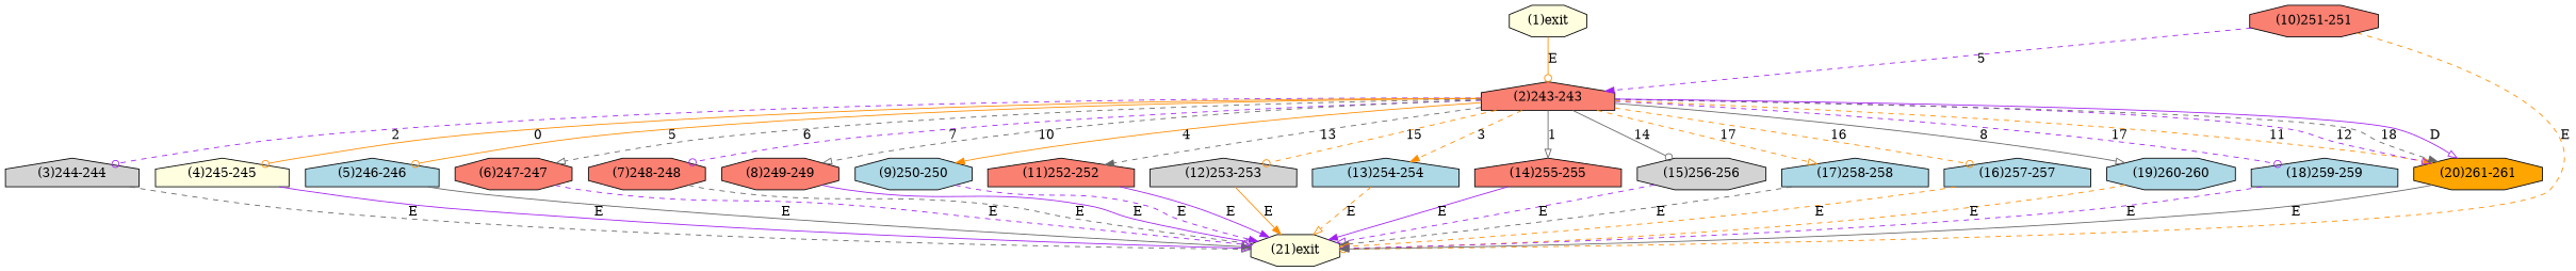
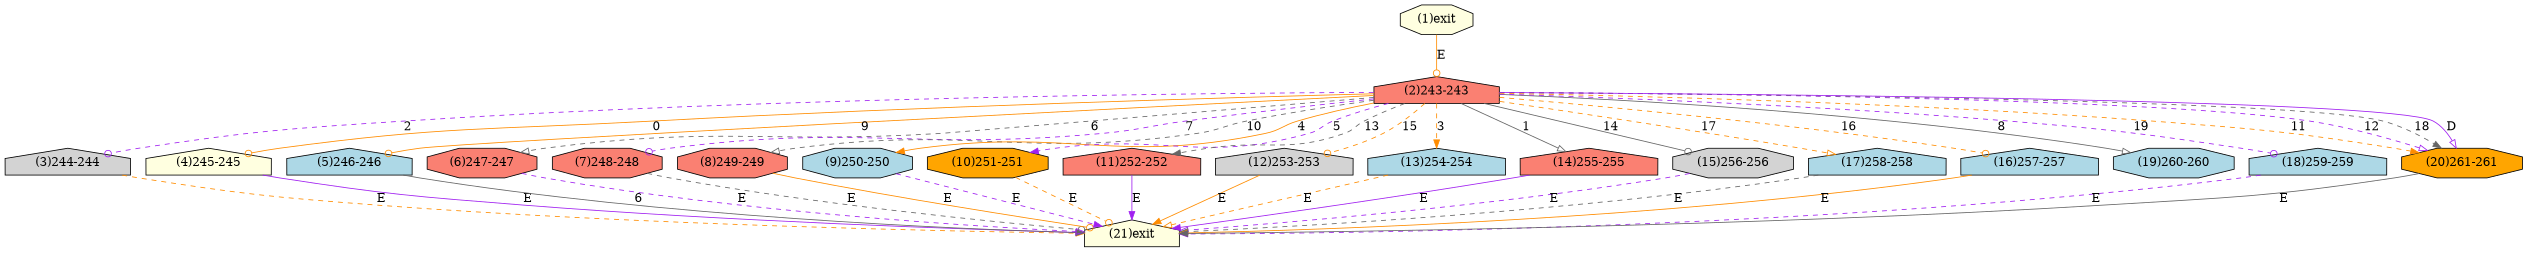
  digraph {
    node [fillcolor=lightblue shape=house style=filled]
    edge [arrowhead=normal color=darkorange style=dashed]
    n1 [fillcolor=lightyellow label="(1)exit" shape=octagon]
    n2 [fillcolor=salmon label="(2)243-243"]
    n3 [fillcolor=lightgrey label="(3)244-244"]
    n4 [fillcolor=lightyellow label="(4)245-245"]
    n5 [label="(5)246-246"]
    n6 [fillcolor=salmon label="(6)247-247" shape=octagon]
    n7 [fillcolor=salmon label="(7)248-248" shape=octagon]
    n8 [fillcolor=salmon label="(8)249-249" shape=octagon]
    n9 [label="(9)250-250" shape=octagon]
-   n10 [fillcolor=salmon label="(10)251-251" shape=octagon]
+   n10 [fillcolor=orange label="(10)251-251" shape=octagon]
    n11 [fillcolor=salmon label="(11)252-252"]
    n12 [fillcolor=lightgrey label="(12)253-253"]
    n13 [label="(13)254-254"]
    n14 [fillcolor=salmon label="(14)255-255"]
    n15 [fillcolor=lightgrey label="(15)256-256" shape=octagon]
    n16 [label="(17)258-258"]
    n17 [label="(16)257-257"]
    n18 [label="(19)260-260" shape=octagon]
    n19 [label="(18)259-259"]
    n20 [fillcolor=orange label="(20)261-261" shape=octagon]
-   n21 [fillcolor=lightyellow label="(21)exit" shape=octagon]
+   n21 [fillcolor=lightyellow label="(21)exit"]
    n1 -> n2 [arrowhead=odot label=E style=solid]
    n2 -> n3 [arrowhead=odot color=purple label=2]
    n2 -> n4 [arrowhead=odot label=0 style=solid]
-   n2 -> n5 [arrowhead=odot label=5 style=solid]
+   n2 -> n5 [arrowhead=odot label=9 style=solid]
    n2 -> n6 [arrowhead=onormal color=gray40 label=6]
    n2 -> n7 [arrowhead=odot color=purple label=7]
    n2 -> n8 [arrowhead=onormal color=gray40 label=10]
    n2 -> n9 [label=4 style=solid]
-   n10 -> n2 [color=purple label=5]
+   n2 -> n10 [color=purple label=5]
    n2 -> n11 [color=gray40 label=13]
    n2 -> n12 [arrowhead=odot label=15]
    n2 -> n13 [label=3]
    n2 -> n14 [arrowhead=onormal color=gray40 label=1 style=solid]
    n2 -> n15 [arrowhead=odot color=gray40 label=14 style=solid]
    n2 -> n16 [arrowhead=onormal label=17]
    n2 -> n17 [arrowhead=odot label=16]
    n2 -> n18 [arrowhead=onormal color=gray40 label=8 style=solid]
-   n2 -> n19 [arrowhead=odot color=purple label=17]
+   n2 -> n19 [arrowhead=odot color=purple label=19]
    n2 -> n20 [label=11]
    n2 -> n20 [arrowhead=onormal color=purple label=12]
    n2 -> n20 [color=gray40 label=18]
    n2 -> n20 [arrowhead=onormal color=purple label=D style=solid]
-   n3 -> n21 [arrowhead=onormal color=gray40 label=E]
+   n3 -> n21 [arrowhead=onormal label=E]
    n4 -> n21 [arrowhead=onormal color=purple label=E style=solid]
-   n5 -> n21 [color=gray40 label=E style=solid]
+   n5 -> n21 [color=gray40 label=6 style=solid]
    n6 -> n21 [arrowhead=onormal color=purple label=E]
    n7 -> n21 [arrowhead=odot color=gray40 label=E]
-   n8 -> n21 [arrowhead=odot color=purple label=E style=solid]
+   n8 -> n21 [arrowhead=odot label=E style=solid]
    n9 -> n21 [color=purple label=E]
    n10 -> n21 [arrowhead=odot label=E]
    n11 -> n21 [color=purple label=E style=solid]
    n12 -> n21 [label=E style=solid]
    n13 -> n21 [arrowhead=onormal label=E]
    n14 -> n21 [color=purple label=E style=solid]
    n15 -> n21 [arrowhead=onormal color=purple label=E]
    n16 -> n21 [color=gray40 label=E]
-   n17 -> n21 [arrowhead=onormal label=E]
-   n18 -> n21 [label=E]
+   n17 -> n21 [arrowhead=onormal label=E style=solid]
    n19 -> n21 [color=purple label=E]
    n20 -> n21 [color=gray40 label=E style=solid]
  }
